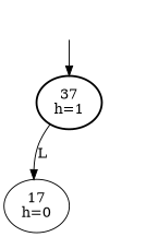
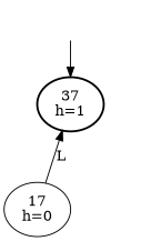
  digraph {
    DUMMY [style=invis]
    n2 [label="37\nh=1" penwidth=2]
    n3 [label="17\nh=0"]
    R_37 [style=invis]
    DUMMY -> n2
-   n2 -> n3 [label=L]
+   n3 -> n2 [label=L]
    n2 -> R_37 [style=invis]
  }
